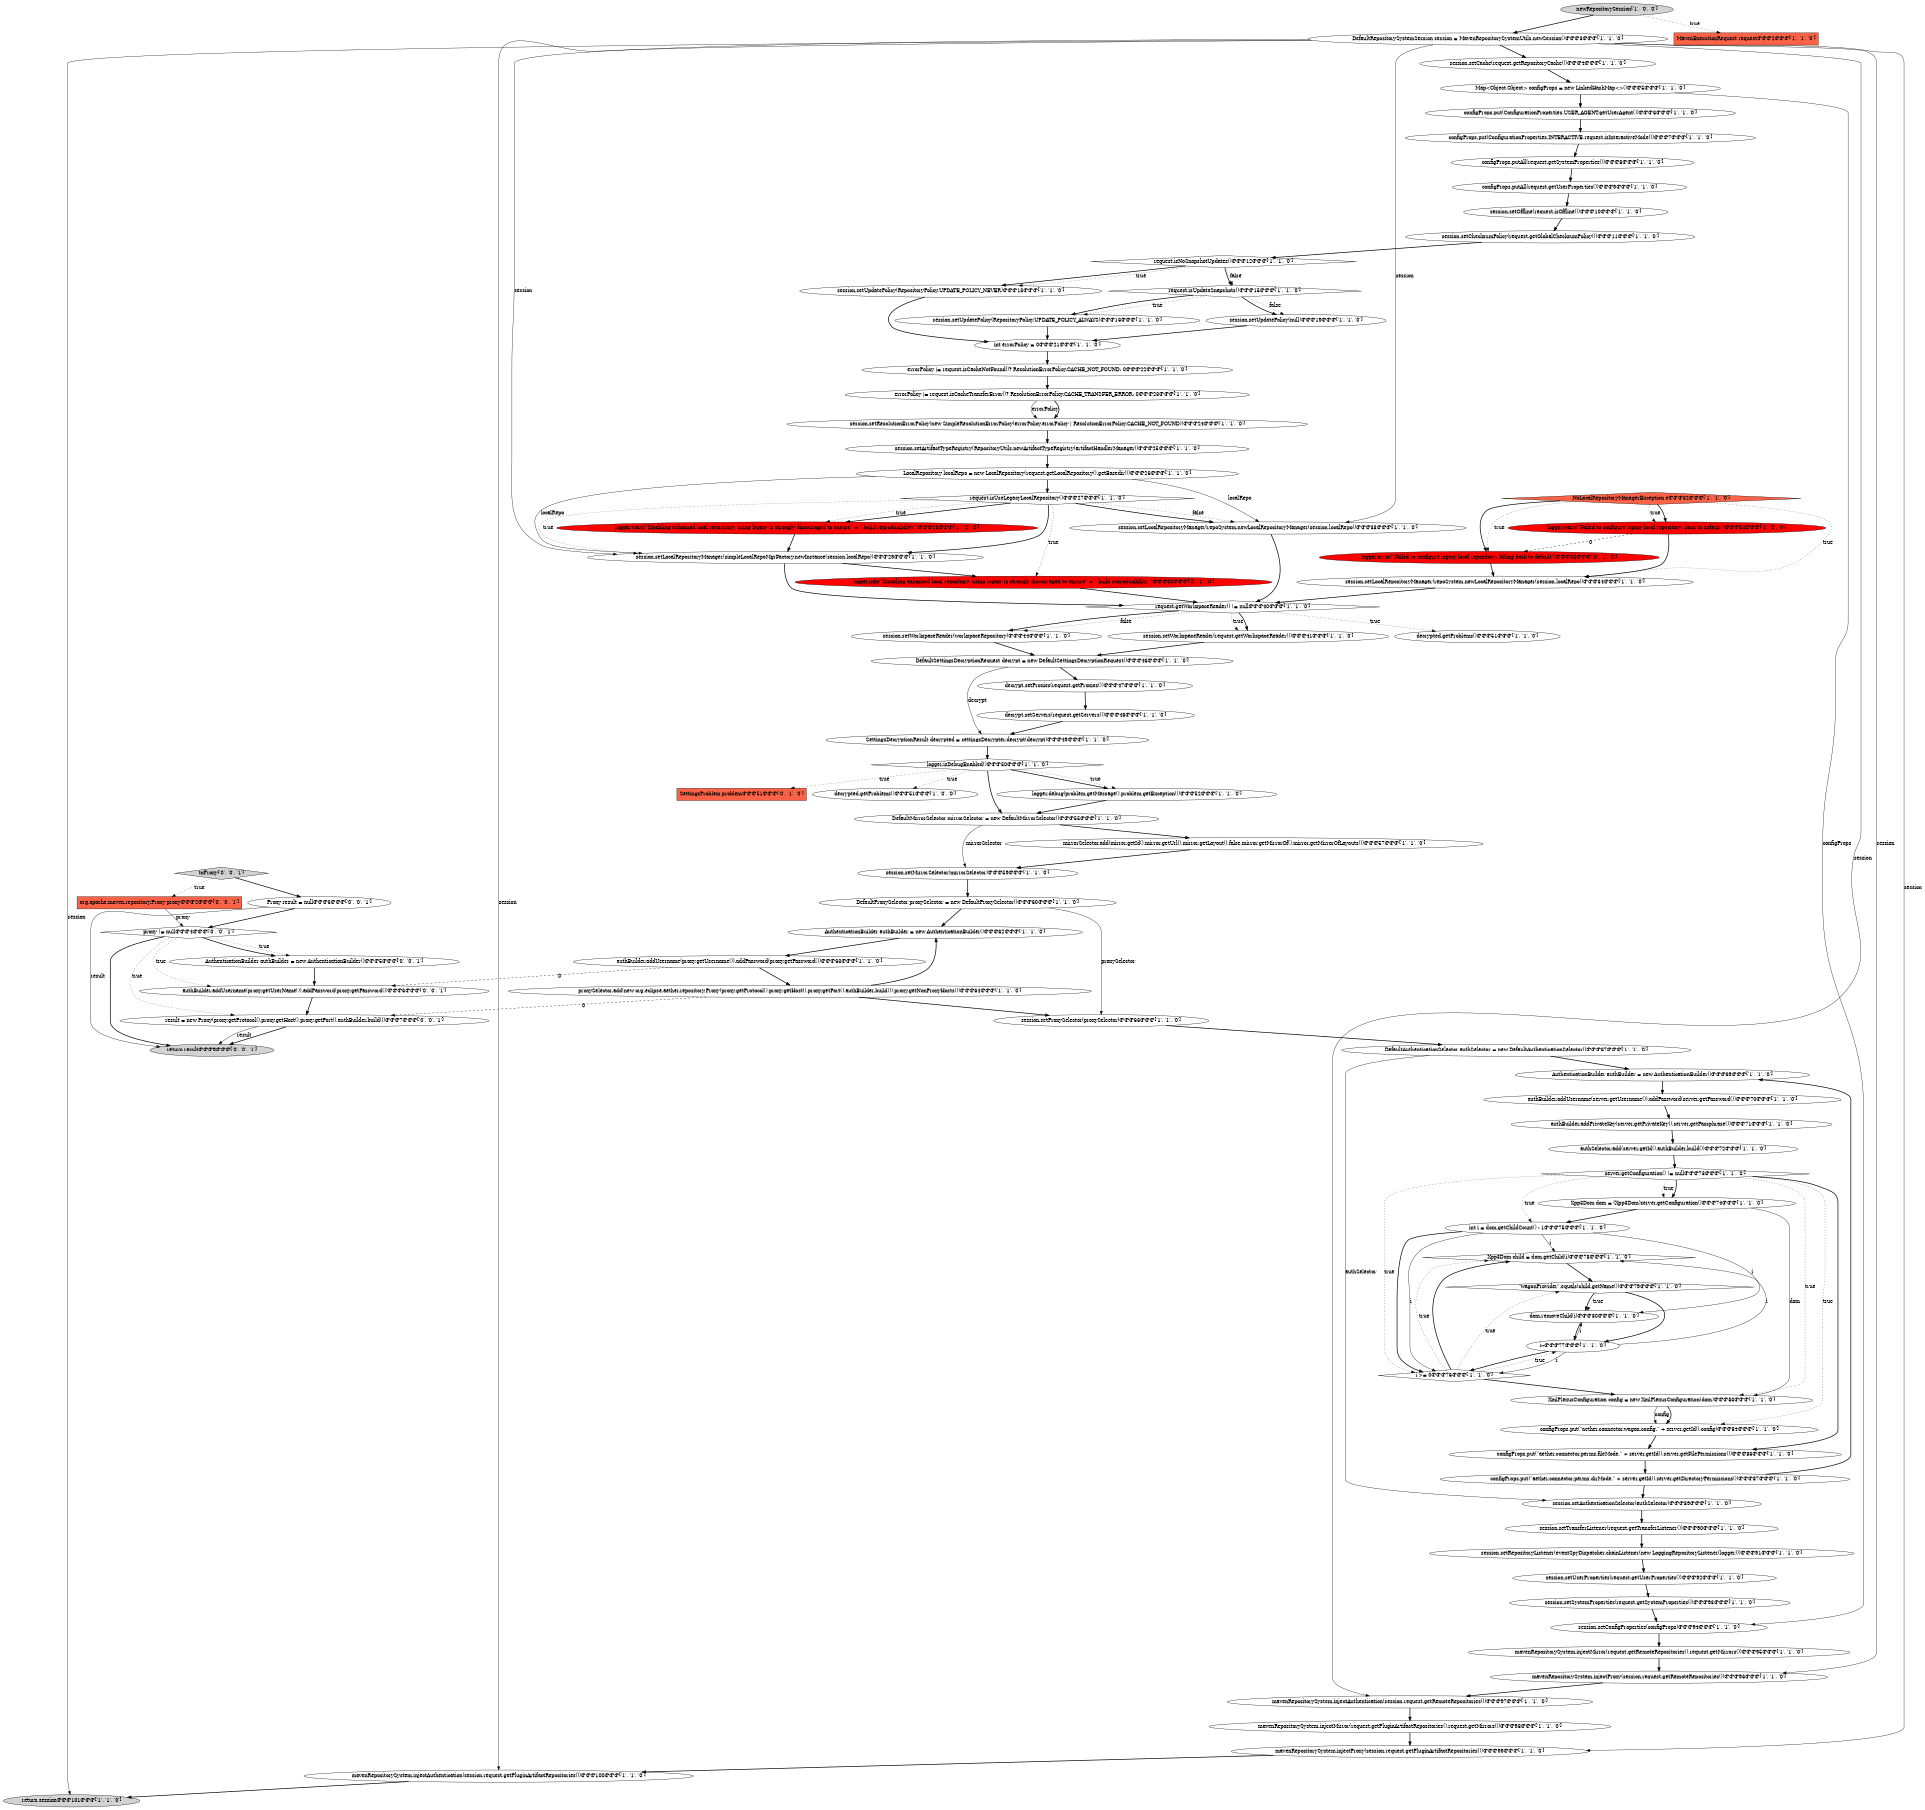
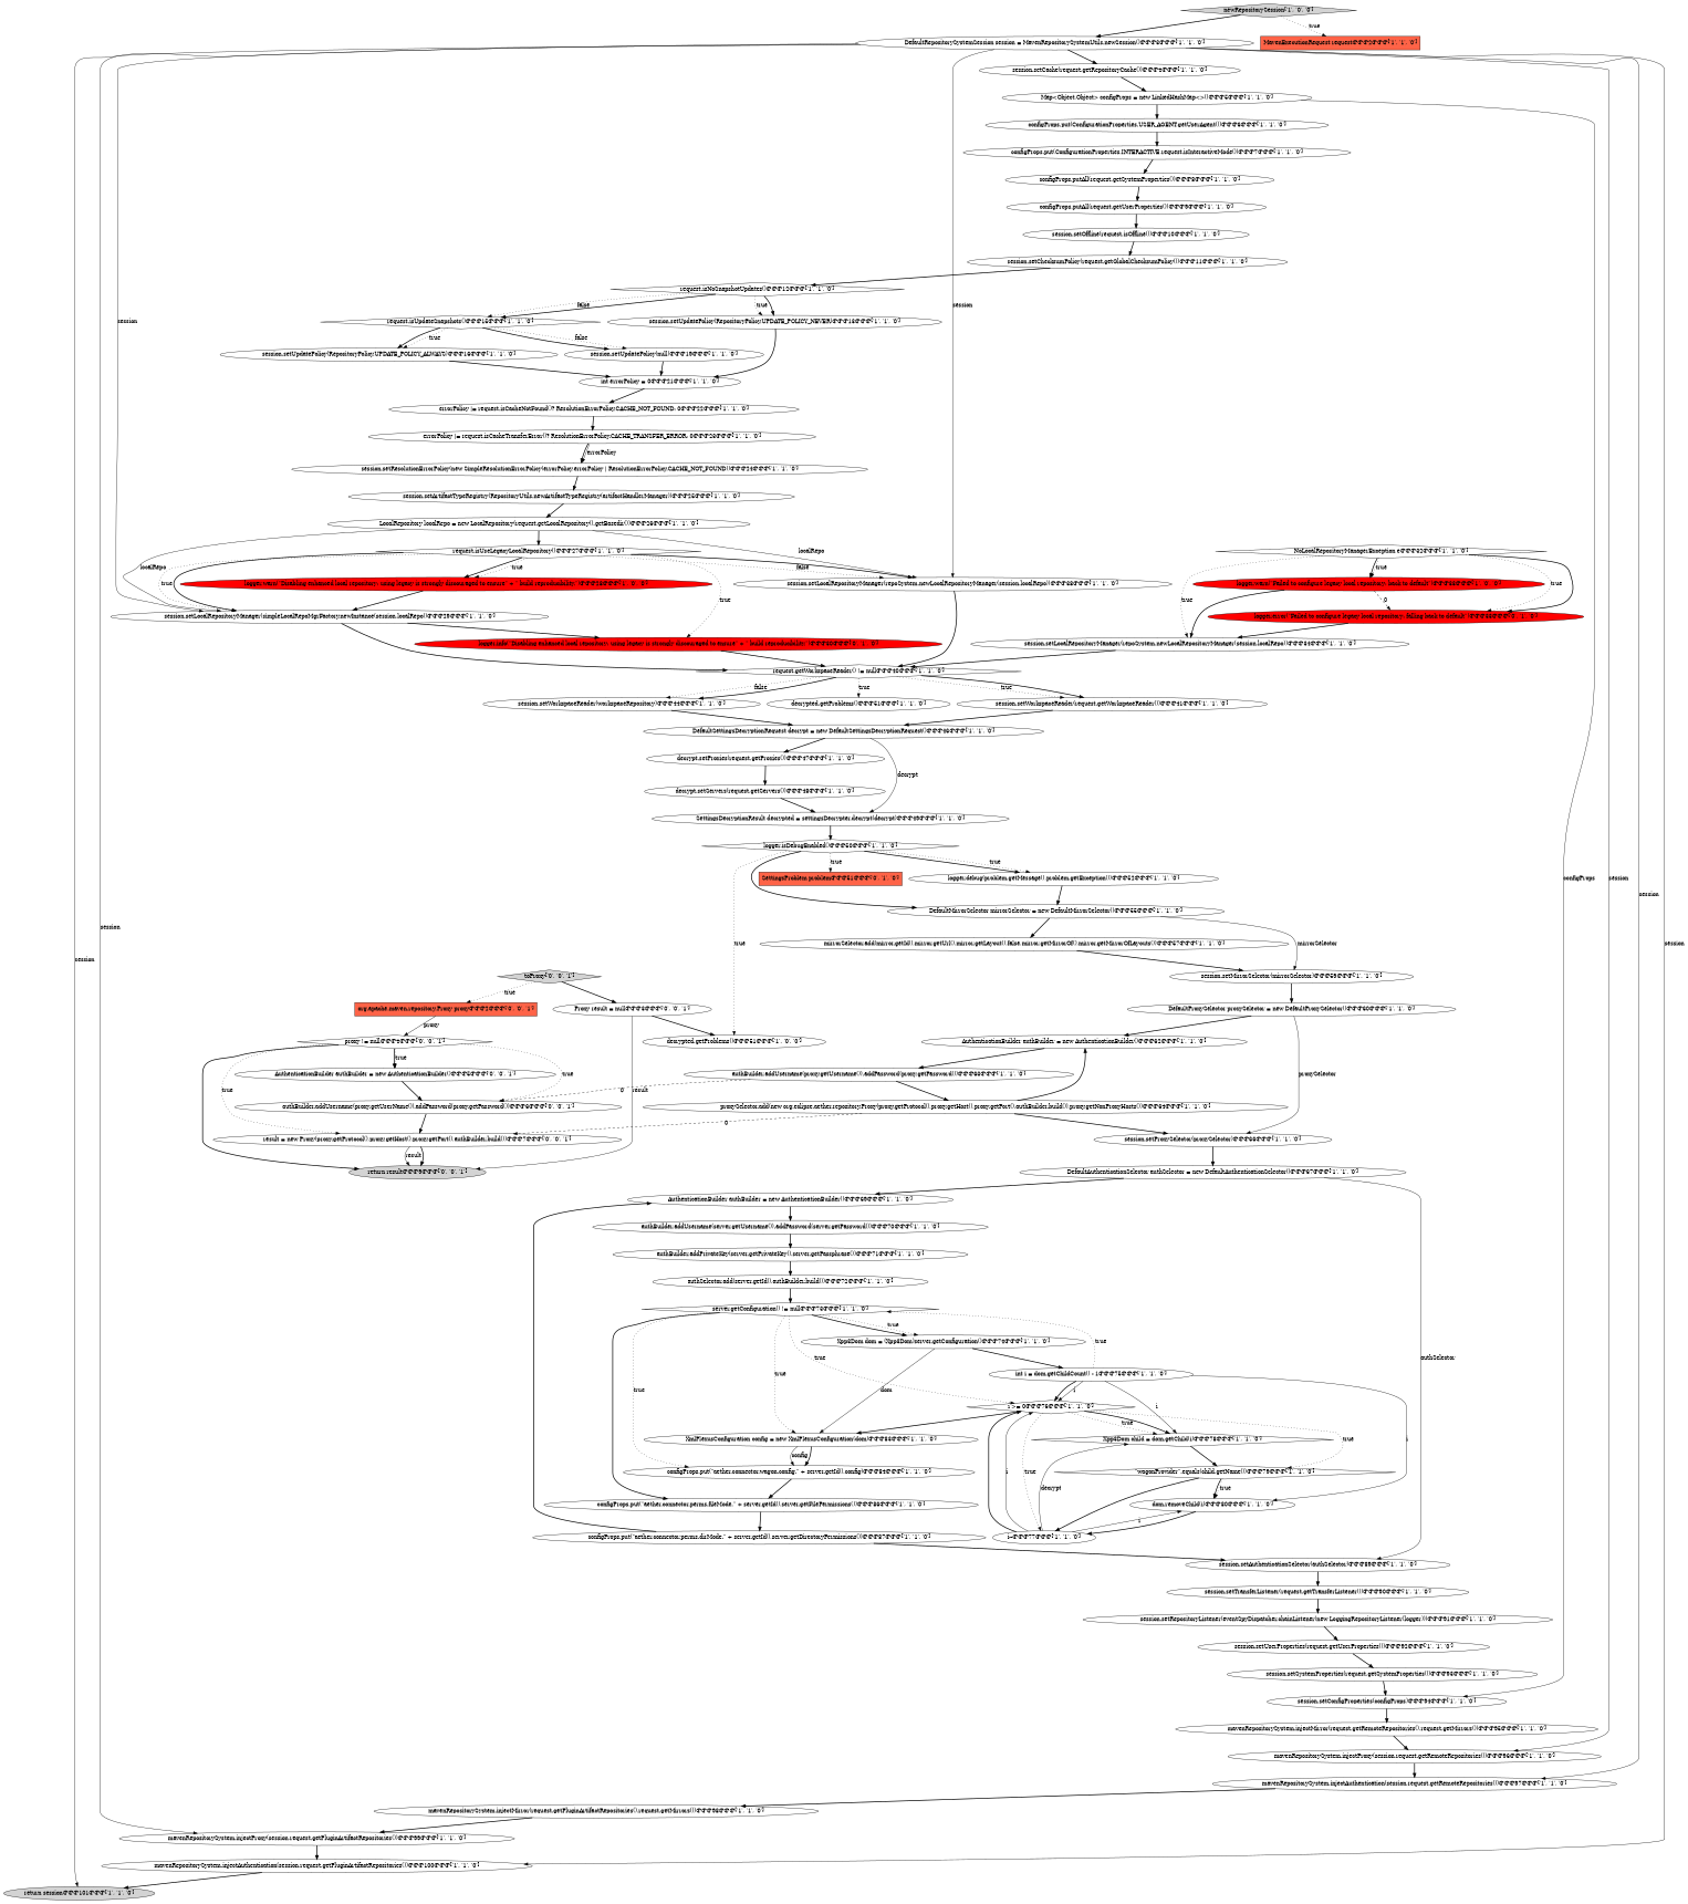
  digraph {
    node [fillcolor=white shape=ellipse style=filled]
    edge [style=bold]
    n1 [label="DefaultRepositorySystemSession session = MavenRepositorySystemUtils.newSession()@@@3@@@['1', '1', '0']"]
    n2 [label="session.setLocalRepositoryManager(repoSystem.newLocalRepositoryManager(session,localRepo))@@@38@@@['1', '1', '0']"]
    n3 [label="mavenRepositorySystem.injectAuthentication(session,request.getRemoteRepositories())@@@97@@@['1', '1', '0']"]
    n4 [label="session.setLocalRepositoryManager(simpleLocalRepoMgrFactory.newInstance(session,localRepo))@@@29@@@['1', '1', '0']"]
    n5 [label="mavenRepositorySystem.injectAuthentication(session,request.getPluginArtifactRepositories())@@@100@@@['1', '1', '0']"]
    n6 [fillcolor=lightgray label="return session@@@101@@@['1', '1', '0']"]
    n7 [label="mavenRepositorySystem.injectProxy(session,request.getPluginArtifactRepositories())@@@99@@@['1', '1', '0']"]
    n8 [label="session.setCache(request.getRepositoryCache())@@@4@@@['1', '1', '0']"]
    n9 [label="mavenRepositorySystem.injectProxy(session,request.getRemoteRepositories())@@@96@@@['1', '1', '0']"]
    n10 [label="request.getWorkspaceReader() != null@@@40@@@['1', '1', '0']" shape=diamond]
    n11 [label="mavenRepositorySystem.injectMirror(request.getPluginArtifactRepositories(),request.getMirrors())@@@98@@@['1', '1', '0']"]
    n12 [fillcolor=red label="logger.info(\"Disabling enhanced local repository: using legacy is strongly discouraged to ensure\" + \" build reproducibility.\")@@@30@@@['0', '1', '0']"]
    n13 [label="Map<Object,Object> configProps = new LinkedHashMap<>()@@@5@@@['1', '1', '0']"]
    n14 [label="authBuilder.addUsername(server.getUsername()).addPassword(server.getPassword())@@@70@@@['1', '1', '0']"]
    n15 [label="authBuilder.addPrivateKey(server.getPrivateKey(),server.getPassphrase())@@@71@@@['1', '1', '0']"]
    n16 [label="authSelector.add(server.getId(),authBuilder.build())@@@72@@@['1', '1', '0']"]
    n17 [label="session.setWorkspaceReader(workspaceRepository)@@@44@@@['1', '1', '0']"]
    n18 [label="DefaultSettingsDecryptionRequest decrypt = new DefaultSettingsDecryptionRequest()@@@46@@@['1', '1', '0']"]
    n19 [label="SettingsDecryptionResult decrypted = settingsDecrypter.decrypt(decrypt)@@@49@@@['1', '1', '0']"]
    n20 [label="decrypt.setProxies(request.getProxies())@@@47@@@['1', '1', '0']"]
    n21 [label="DefaultAuthenticationSelector authSelector = new DefaultAuthenticationSelector()@@@67@@@['1', '1', '0']"]
    n22 [label="session.setAuthenticationSelector(authSelector)@@@89@@@['1', '1', '0']"]
    n23 [label="AuthenticationBuilder authBuilder = new AuthenticationBuilder()@@@69@@@['1', '1', '0']"]
    n24 [label="session.setTransferListener(request.getTransferListener())@@@90@@@['1', '1', '0']"]
    n25 [label="server.getConfiguration() != null@@@73@@@['1', '1', '0']" shape=diamond]
    n26 [label="session.setChecksumPolicy(request.getGlobalChecksumPolicy())@@@11@@@['1', '1', '0']"]
    n27 [label="request.isNoSnapshotUpdates()@@@12@@@['1', '1', '0']" shape=diamond]
    n28 [label="request.isUpdateSnapshots()@@@15@@@['1', '1', '0']" shape=diamond]
    n29 [label="session.setUpdatePolicy(RepositoryPolicy.UPDATE_POLICY_NEVER)@@@13@@@['1', '1', '0']"]
    n30 [label="configProps.put(ConfigurationProperties.INTERACTIVE,request.isInteractiveMode())@@@7@@@['1', '1', '0']"]
    n31 [label="configProps.putAll(request.getSystemProperties())@@@8@@@['1', '1', '0']"]
    n32 [label="configProps.putAll(request.getUserProperties())@@@9@@@['1', '1', '0']"]
    n33 [label="authBuilder.addUsername(proxy.getUsername()).addPassword(proxy.getPassword())@@@63@@@['1', '1', '0']"]
    n34 [label="proxySelector.add(new org.eclipse.aether.repository.Proxy(proxy.getProtocol(),proxy.getHost(),proxy.getPort(),authBuilder.build()),proxy.getNonProxyHosts())@@@64@@@['1', '1', '0']"]
    n35 [label="authBuilder.addUsername(proxy.getUserName()).addPassword(proxy.getPassword())@@@6@@@['0', '0', '1']"]
    n36 [label="AuthenticationBuilder authBuilder = new AuthenticationBuilder()@@@62@@@['1', '1', '0']"]
    n37 [label="result = new Proxy(proxy.getProtocol(),proxy.getHost(),proxy.getPort(),authBuilder.build())@@@7@@@['0', '0', '1']"]
    n38 [label="session.setProxySelector(proxySelector)@@@66@@@['1', '1', '0']"]
    n39 [label="int i = dom.getChildCount() - 1@@@75@@@['1', '1', '0']"]
    n40 [label="Xpp3Dom child = dom.getChild(i)@@@78@@@['1', '1', '0']" shape=diamond]
    n41 [label="i >= 0@@@76@@@['1', '1', '0']" shape=diamond]
    n42 [label="dom.removeChild(i)@@@80@@@['1', '1', '0']"]
    n43 [label="\"wagonProvider\".equals(child.getName())@@@79@@@['1', '1', '0']" shape=diamond]
    n44 [label="i--@@@77@@@['1', '1', '0']"]
    n45 [label="XmlPlexusConfiguration config = new XmlPlexusConfiguration(dom)@@@83@@@['1', '1', '0']"]
    n46 [label="configProps.put(\"aether.connector.wagon.config.\" + server.getId(),config)@@@84@@@['1', '1', '0']"]
    n47 [label="configProps.put(\"aether.connector.perms.fileMode.\" + server.getId(),server.getFilePermissions())@@@86@@@['1', '1', '0']"]
    n48 [label="Xpp3Dom dom = (Xpp3Dom)server.getConfiguration()@@@74@@@['1', '1', '0']"]
    n49 [label="decrypted.getProblems()@@@51@@@['1', '1', '0']"]
    n50 [label="session.setWorkspaceReader(request.getWorkspaceReader())@@@41@@@['1', '1', '0']"]
    n51 [fillcolor=lightgray label="return result@@@9@@@['0', '0', '1']"]
    n52 [fillcolor=lightgray label="toProxy['0', '0', '1']" shape=diamond]
    n53 [fillcolor=tomato label="org.apache.maven.repository.Proxy proxy@@@2@@@['0', '0', '1']" shape=box]
    n54 [label="Proxy result = null@@@3@@@['0', '0', '1']"]
    n55 [label="proxy != null@@@4@@@['0', '0', '1']" shape=diamond]
    n56 [fillcolor=tomato label="SettingsProblem problem@@@51@@@['0', '1', '0']" shape=box]
    n57 [fillcolor=red label="logger.warn(\"Disabling enhanced local repository: using legacy is strongly discouraged to ensure\" + \" build reproducibility.\")@@@28@@@['1', '0', '0']"]
    n58 [label="session.setUpdatePolicy(RepositoryPolicy.UPDATE_POLICY_ALWAYS)@@@16@@@['1', '1', '0']"]
    n59 [label="session.setUpdatePolicy(null)@@@19@@@['1', '1', '0']"]
    n60 [label="int errorPolicy = 0@@@21@@@['1', '1', '0']"]
    n61 [label="AuthenticationBuilder authBuilder = new AuthenticationBuilder()@@@5@@@['0', '0', '1']"]
    n62 [label="configProps.put(ConfigurationProperties.USER_AGENT,getUserAgent())@@@6@@@['1', '1', '0']"]
    n63 [label="configProps.put(\"aether.connector.perms.dirMode.\" + server.getId(),server.getDirectoryPermissions())@@@87@@@['1', '1', '0']"]
    n64 [label="DefaultMirrorSelector mirrorSelector = new DefaultMirrorSelector()@@@55@@@['1', '1', '0']"]
    n65 [label="mirrorSelector.add(mirror.getId(),mirror.getUrl(),mirror.getLayout(),false,mirror.getMirrorOf(),mirror.getMirrorOfLayouts())@@@57@@@['1', '1', '0']"]
    n66 [label="session.setMirrorSelector(mirrorSelector)@@@59@@@['1', '1', '0']"]
    n67 [label="DefaultProxySelector proxySelector = new DefaultProxySelector()@@@60@@@['1', '1', '0']"]
    n68 [label="session.setConfigProperties(configProps)@@@94@@@['1', '1', '0']"]
    n69 [label="mavenRepositorySystem.injectMirror(request.getRemoteRepositories(),request.getMirrors())@@@95@@@['1', '1', '0']"]
    n70 [label="session.setArtifactTypeRegistry(RepositoryUtils.newArtifactTypeRegistry(artifactHandlerManager))@@@25@@@['1', '1', '0']"]
    n71 [label="LocalRepository localRepo = new LocalRepository(request.getLocalRepository().getBasedir())@@@26@@@['1', '1', '0']"]
    n72 [label="request.isUseLegacyLocalRepository()@@@27@@@['1', '1', '0']" shape=diamond]
    n73 [label="session.setSystemProperties(request.getSystemProperties())@@@93@@@['1', '1', '0']"]
    n74 [label="session.setResolutionErrorPolicy(new SimpleResolutionErrorPolicy(errorPolicy,errorPolicy | ResolutionErrorPolicy.CACHE_NOT_FOUND))@@@24@@@['1', '1', '0']"]
-   n75 [fillcolor=tomato label="NoLocalRepositoryManagerException e@@@32@@@['1', '1', '0']" shape=diamond]
+   n75 [label="NoLocalRepositoryManagerException e@@@32@@@['1', '1', '0']" shape=diamond]
    n76 [fillcolor=red label="logger.warn(\"Failed to configure legacy local repository: back to default\")@@@33@@@['1', '0', '0']"]
    n77 [label="session.setLocalRepositoryManager(repoSystem.newLocalRepositoryManager(session,localRepo))@@@34@@@['1', '1', '0']"]
    n78 [fillcolor=red label="logger.error(\"Failed to configure legacy local repository: falling back to default\")@@@33@@@['0', '1', '0']"]
    n79 [label="session.setRepositoryListener(eventSpyDispatcher.chainListener(new LoggingRepositoryListener(logger)))@@@91@@@['1', '1', '0']"]
    n80 [label="decrypted.getProblems()@@@51@@@['1', '0', '0']"]
    n81 [label="session.setOffline(request.isOffline())@@@10@@@['1', '1', '0']"]
    n82 [label="session.setUserProperties(request.getUserProperties())@@@92@@@['1', '1', '0']"]
    n83 [fillcolor=tomato label="MavenExecutionRequest request@@@2@@@['1', '1', '0']" shape=box]
    n84 [label="decrypt.setServers(request.getServers())@@@48@@@['1', '1', '0']"]
    n85 [label="logger.isDebugEnabled()@@@50@@@['1', '1', '0']" shape=diamond]
    n86 [label="errorPolicy |= request.isCacheNotFound()? ResolutionErrorPolicy.CACHE_NOT_FOUND: 0@@@22@@@['1', '1', '0']"]
    n87 [label="logger.debug(problem.getMessage(),problem.getException())@@@52@@@['1', '1', '0']"]
-   n88 [fillcolor=lightgray label="newRepositorySession['1', '0', '0']"]
+   n88 [fillcolor=lightgray label="newRepositorySession['1', '0', '0']" shape=diamond]
    n89 [label="errorPolicy |= request.isCacheTransferError()? ResolutionErrorPolicy.CACHE_TRANSFER_ERROR: 0@@@23@@@['1', '1', '0']"]
    n1 -> n2 [label=session style=solid]
    n1 -> n3 [label=session style=solid]
    n1 -> n4 [label=session style=solid]
    n1 -> n5 [label=session style=solid]
    n1 -> n6 [label=session style=solid]
    n1 -> n7 [label=session style=solid]
    n1 -> n8
    n1 -> n9 [label=session style=solid]
    n2 -> n10
    n3 -> n11
    n4 -> n10
    n4 -> n12
    n5 -> n6
    n7 -> n5
    n8 -> n13
    n9 -> n3
    n10 -> n17 [label=false style=dotted]
    n10 -> n17
    n10 -> n49 [label=true style=dotted]
    n10 -> n50 [label=true style=dotted]
    n10 -> n50
    n11 -> n7
    n12 -> n10
    n13 -> n62
    n13 -> n68 [label=configProps style=solid]
    n14 -> n15
    n15 -> n16
    n16 -> n25
    n17 -> n18
    n18 -> n19 [label=decrypt style=solid]
    n18 -> n20
    n19 -> n85
    n20 -> n84
    n21 -> n22 [label=authSelector style=solid]
    n21 -> n23
    n22 -> n24
    n23 -> n14
    n24 -> n79
-   n25 -> n39 [label=true style=dotted]
+   n39 -> n25 [label=true style=dotted]
    n25 -> n41 [label=true style=dotted]
    n25 -> n45 [label=true style=dotted]
    n25 -> n46 [label=true style=dotted]
    n25 -> n47
    n25 -> n48
    n25 -> n48 [label=true style=dotted]
    n26 -> n27
    n27 -> n28
    n27 -> n28 [label=false style=dotted]
    n27 -> n29
    n27 -> n29 [label=true style=dotted]
    n28 -> n58 [label=true style=dotted]
    n28 -> n58
    n28 -> n59 [label=false style=dotted]
    n28 -> n59
    n29 -> n60
    n30 -> n31
    n31 -> n32
    n32 -> n81
    n33 -> n34
    n33 -> n35 [label=0 style=dashed]
    n34 -> n36
    n34 -> n37 [label=0 style=dashed]
    n34 -> n38
    n35 -> n37
    n36 -> n33
    n37 -> n51
    n37 -> n51 [label=result style=solid]
    n38 -> n21
    n39 -> n40 [label=i style=solid]
    n39 -> n41
    n39 -> n41 [label=i style=solid]
    n39 -> n42 [label=i style=solid]
    n40 -> n43
    n41 -> n40 [label=true style=dotted]
    n41 -> n40
    n41 -> n43 [label=true style=dotted]
    n41 -> n44 [label=true style=dotted]
    n41 -> n45
    n42 -> n44
    n43 -> n42 [label=true style=dotted]
    n43 -> n42
    n43 -> n44
-   n44 -> n40 [label=i style=solid]
+   n44 -> n40 [label=decrypt style=solid]
    n44 -> n41
    n44 -> n41 [label=i style=solid]
    n44 -> n42 [label=i style=solid]
    n45 -> n46
    n45 -> n46 [label=config style=solid]
    n46 -> n47
    n47 -> n63
    n48 -> n39
    n48 -> n45 [label=dom style=solid]
    n50 -> n18
    n52 -> n53 [label=true style=dotted]
    n52 -> n54
    n53 -> n55 [label=proxy style=solid]
    n54 -> n51 [label=result style=solid]
-   n54 -> n55
+   n54 -> n80
    n55 -> n35 [label=true style=dotted]
    n55 -> n37 [label=true style=dotted]
    n55 -> n51
    n55 -> n61 [label=true style=dotted]
    n55 -> n61
    n57 -> n4
    n58 -> n60
    n59 -> n60
    n60 -> n86
    n61 -> n35
    n62 -> n30
    n63 -> n22
    n63 -> n23
    n64 -> n65
    n64 -> n66 [label=mirrorSelector style=solid]
    n65 -> n66
    n66 -> n67
    n67 -> n36
    n67 -> n38 [label=proxySelector style=solid]
    n68 -> n69
    n69 -> n9
    n70 -> n71
    n71 -> n2 [label=localRepo style=solid]
    n71 -> n4 [label=localRepo style=solid]
    n71 -> n72
    n72 -> n2 [label=false style=dotted]
    n72 -> n2
    n72 -> n4
    n72 -> n4 [label=true style=dotted]
    n72 -> n12 [label=true style=dotted]
    n72 -> n57
    n72 -> n57 [label=true style=dotted]
    n73 -> n68
    n74 -> n70
    n75 -> n76
    n75 -> n76 [label=true style=dotted]
    n75 -> n77 [label=true style=dotted]
    n75 -> n78
    n75 -> n78 [label=true style=dotted]
    n76 -> n77
    n76 -> n78 [label=0 style=dashed]
    n77 -> n10
    n78 -> n77
    n79 -> n82
    n81 -> n26
    n82 -> n73
    n84 -> n19
    n85 -> n56 [label=true style=dotted]
    n85 -> n64
    n85 -> n80 [label=true style=dotted]
    n85 -> n87
    n85 -> n87 [label=true style=dotted]
    n86 -> n89
    n87 -> n64
    n88 -> n1
    n88 -> n83 [label=true style=dotted]
    n89 -> n74 [label=errorPolicy style=solid]
    n89 -> n74
  }
